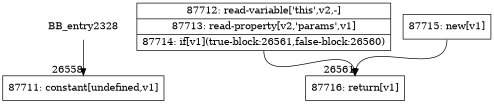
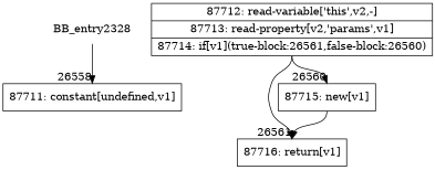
  digraph {
    rankdir=TD
    node [shape=record]
    edge [headport=n tailport=s]
    n1 [label=BB_entry2328 shape=none]
    n2 [label="{87711: constant[undefined,v1]}"]
    n3 [label="{87712: read-variable['this',v2,-]|87713: read-property[v2,'params',v1]|87714: if[v1](true-block:26561,false-block:26560)}"]
    n4 [label="{87716: return[v1]}"]
    n5 [label="{87715: new[v1]}"]
    n1 -> n2 [headlabel="    26558"]
    n3 -> n4 [headlabel="      26561"]
+   n3 -> n5 [headlabel="      26560"]
    n5 -> n4
  }
